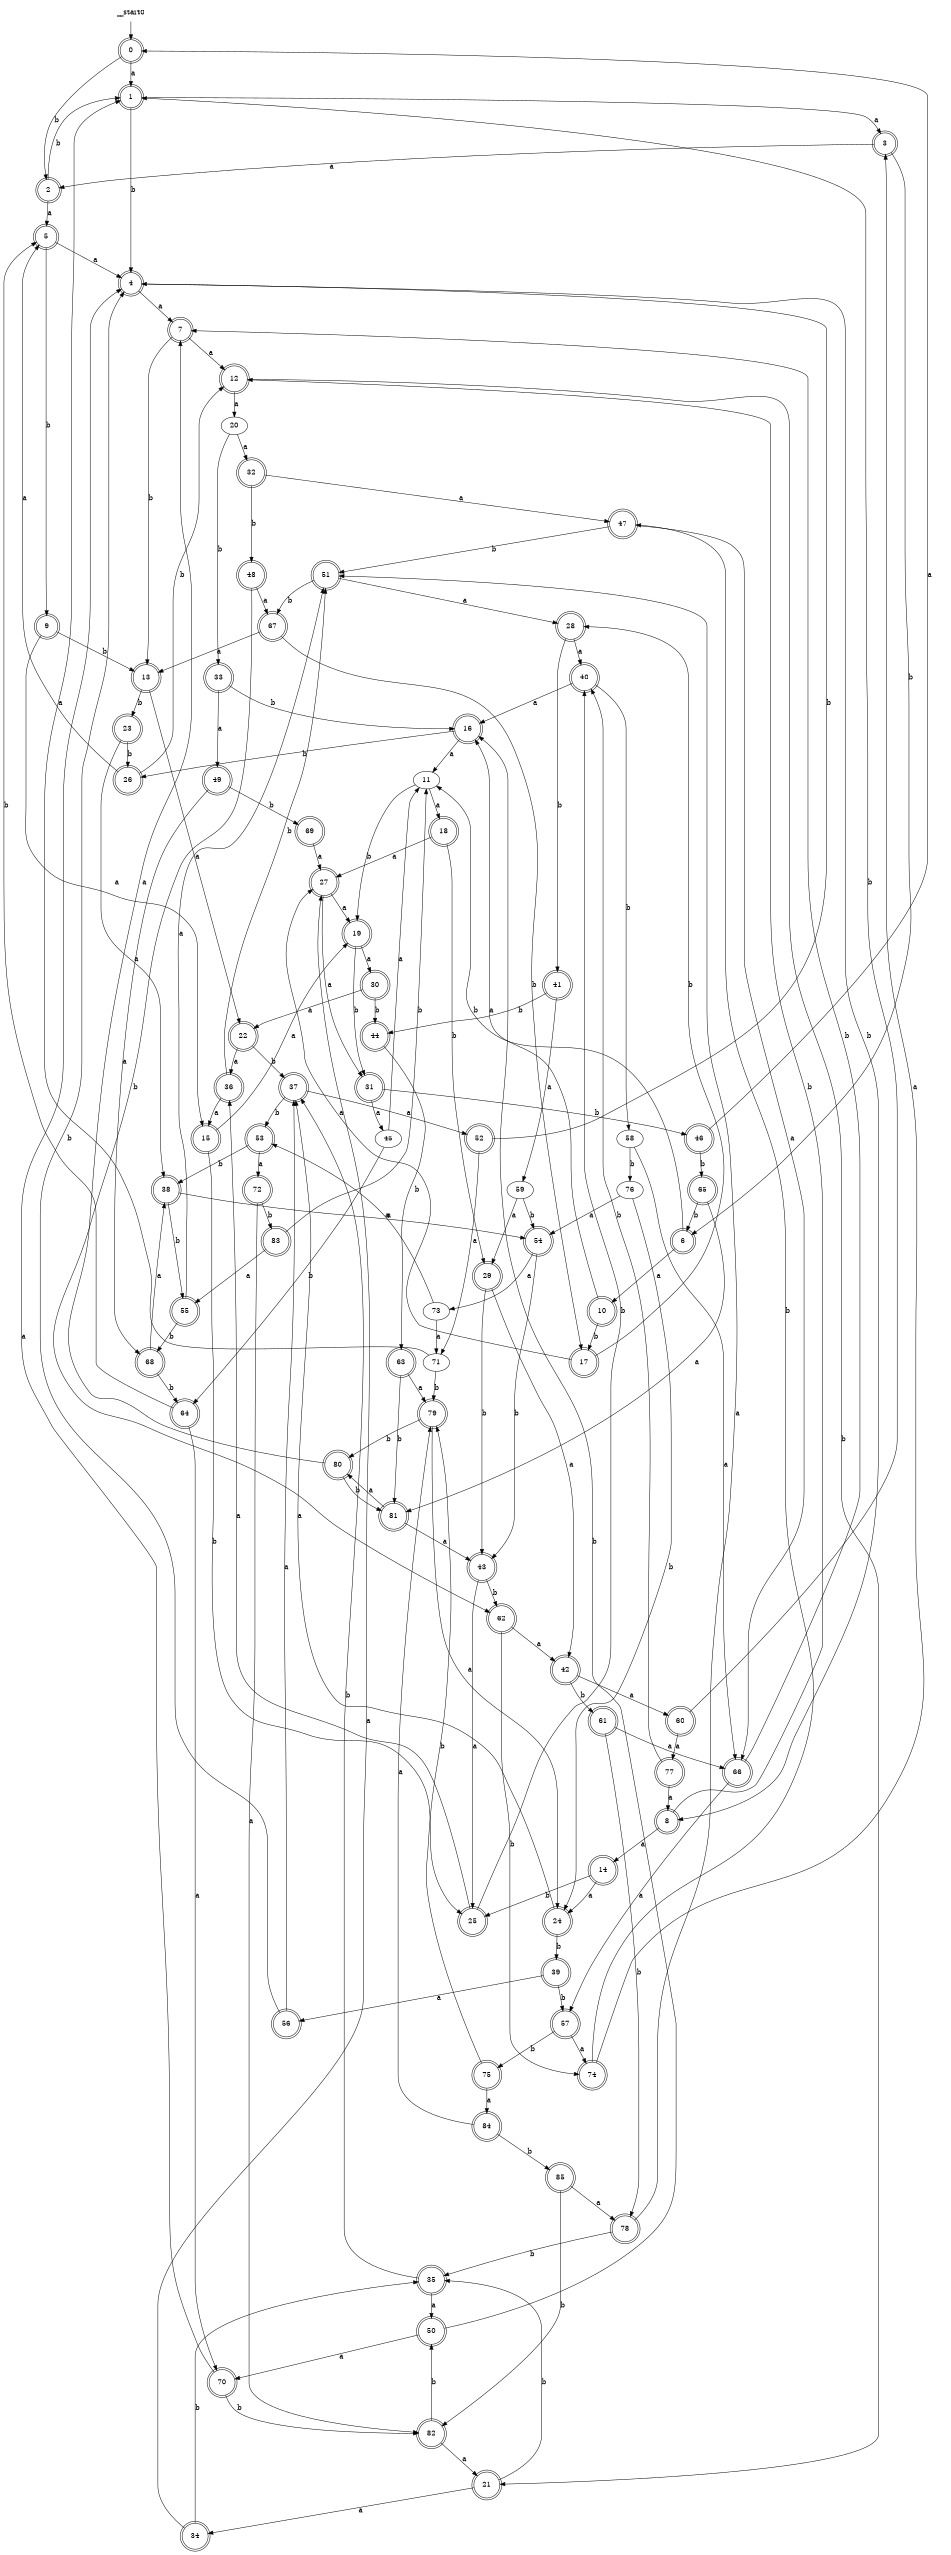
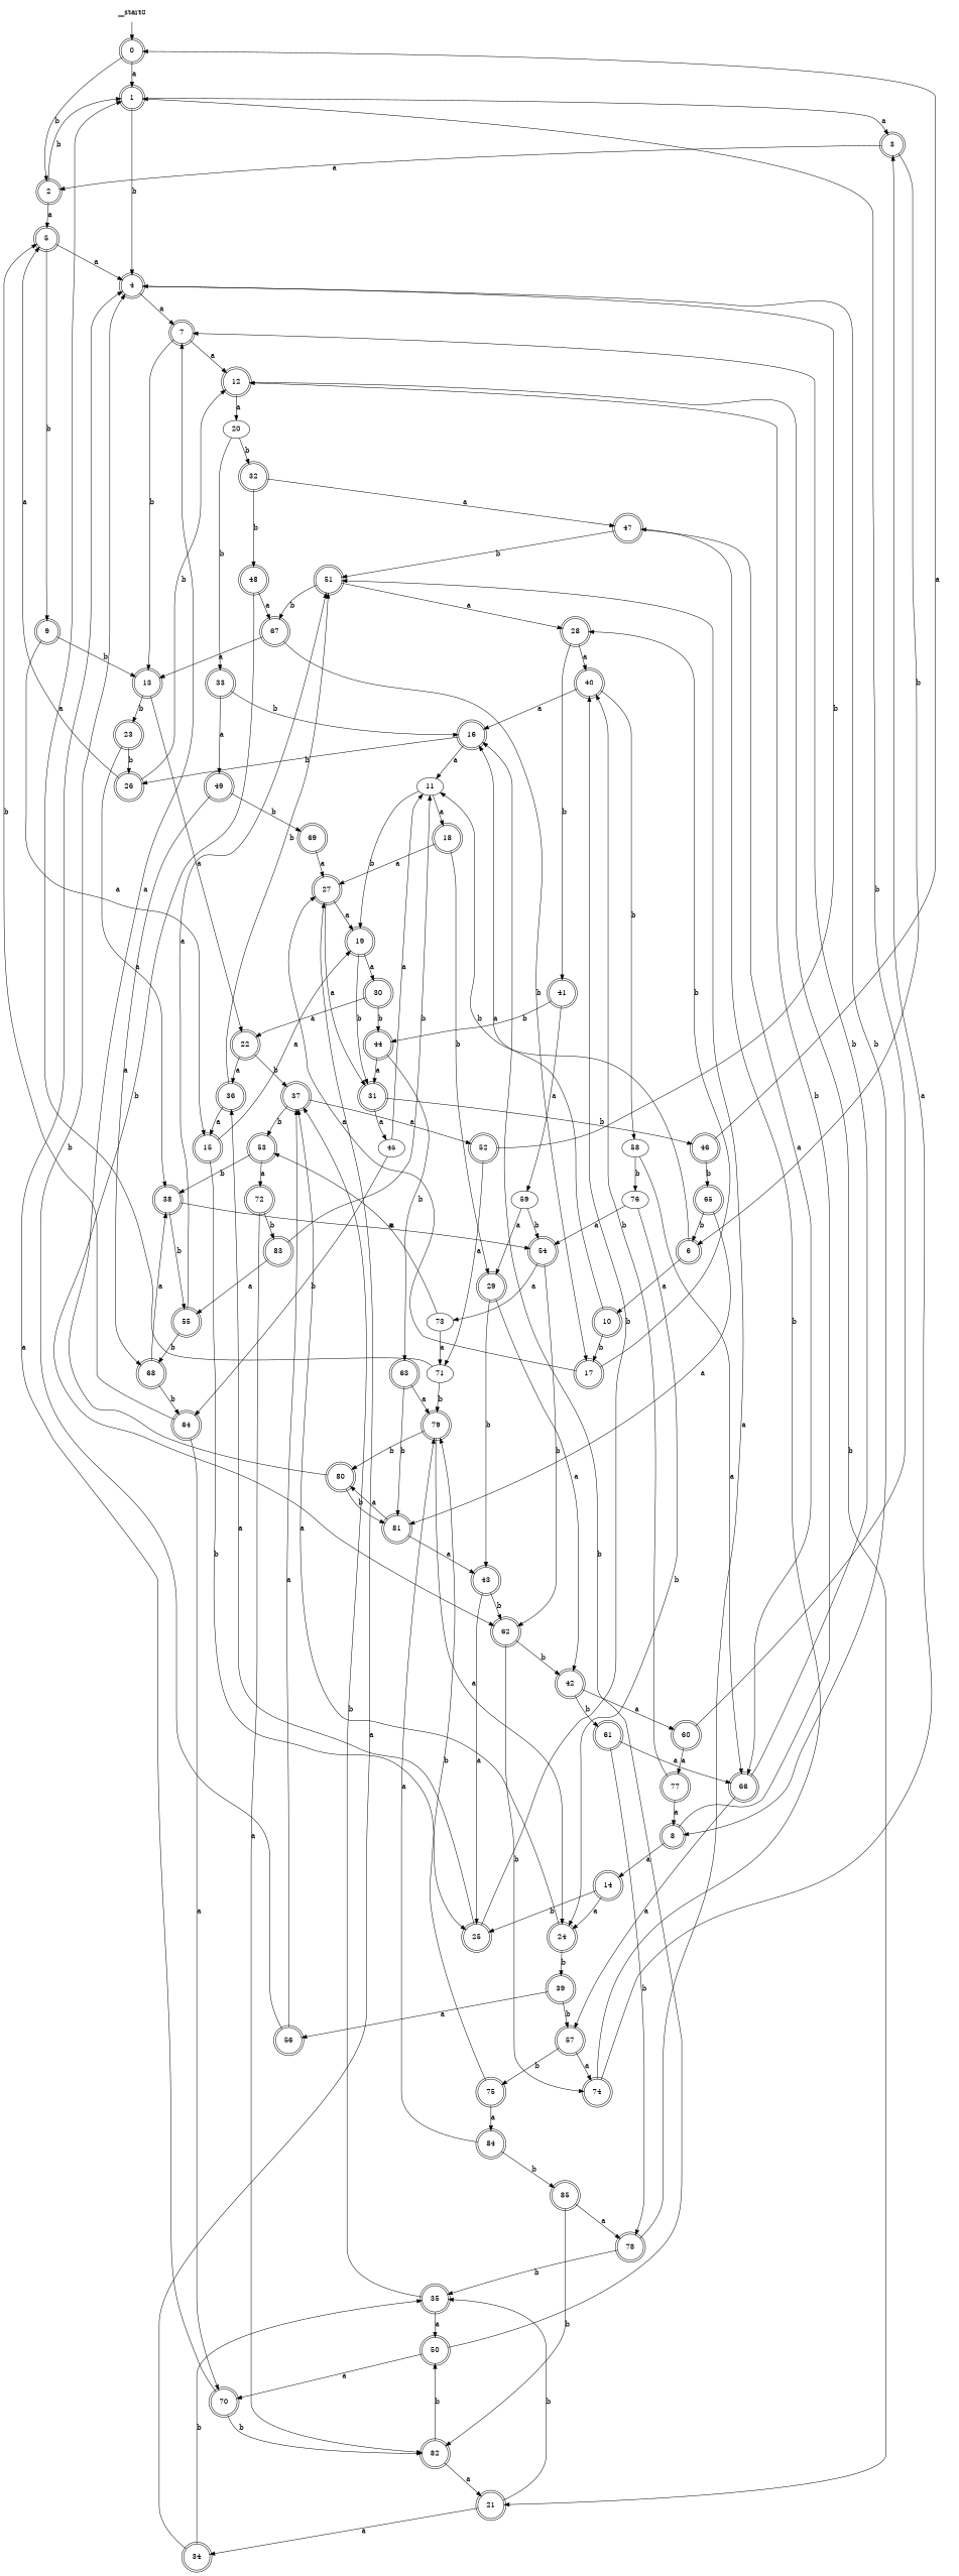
  digraph {
    node [shape=doublecircle]
    __start0 [shape=none]
    0
    1
    2
    3
    4
    5
    6
    7
    8
    9
    10
    11 [shape=""]
    12
    13
    14
    15
    16
    17
    18
    19
    20 [shape=""]
    21
    22
    23
    24
    25
    26
    27
    28
    29
    30
    31
    32
    33
    34
    35
    36
    37
    38
    39
    40
    41
    42
    43
    44
    45 [shape=""]
    46
    47
    48
    49
    50
    51
    52
    53
    54
    55
    56
    57
    58 [shape=""]
    59 [shape=""]
    60
    61
    62
    63
    64
    65
    66
    67
    68
    69
    70
    71 [shape=""]
    72
    73 [shape=""]
    74
    75
    76 [shape=""]
    77
    78
    79
    81
    82
    83
    84
    80
    85
    __start0 -> 0
    0 -> 1 [label=a]
    0 -> 2 [label=b]
    1 -> 3 [label=a]
    1 -> 4 [label=b]
    2 -> 1 [label=b]
    2 -> 5 [label=a]
    3 -> 2 [label=a]
    3 -> 6 [label=b]
    4 -> 7 [label=a]
    4 -> 8 [label=b]
    5 -> 4 [label=a]
    5 -> 9 [label=b]
    6 -> 10 [label=a]
    6 -> 11 [label=b]
    7 -> 12 [label=a]
    7 -> 13 [label=b]
    8 -> 12 [label=b]
    8 -> 14 [label=a]
    9 -> 13 [label=b]
    9 -> 15 [label=a]
    10 -> 16 [label=a]
    10 -> 17 [label=b]
    11 -> 18 [label=a]
    11 -> 19 [label=b]
    12 -> 20 [label=a]
    12 -> 21 [label=b]
    13 -> 22 [label=a]
    13 -> 23 [label=b]
    14 -> 24 [label=a]
    14 -> 25 [label=b]
    15 -> 19 [label=a]
    15 -> 25 [label=b]
    16 -> 11 [label=a]
    16 -> 26 [label=b]
    17 -> 27 [label=a]
    17 -> 28 [label=b]
    18 -> 27 [label=a]
    18 -> 29 [label=b]
    19 -> 30 [label=a]
    19 -> 31 [label=b]
-   20 -> 32 [label=a]
+   20 -> 32 [label=b]
    20 -> 33 [label=b]
    21 -> 34 [label=a]
    21 -> 35 [label=b]
    22 -> 36 [label=a]
    22 -> 37 [label=b]
    23 -> 26 [label=b]
    23 -> 38 [label=a]
    24 -> 37 [label=a]
    24 -> 39 [label=b]
    25 -> 36 [label=a]
    25 -> 40 [label=b]
    26 -> 5 [label=a]
    26 -> 12 [label=b]
    27 -> 19 [label=a]
    27 -> 31 [label=a]
    28 -> 40 [label=a]
    28 -> 41 [label=b]
    29 -> 42 [label=a]
    29 -> 43 [label=b]
    30 -> 22 [label=a]
    30 -> 44 [label=b]
    31 -> 45 [label=a]
    31 -> 46 [label=b]
    32 -> 47 [label=a]
    32 -> 48 [label=b]
    33 -> 16 [label=b]
    33 -> 49 [label=a]
    34 -> 27 [label=a]
    34 -> 35 [label=b]
    35 -> 37 [label=b]
    35 -> 50 [label=a]
    36 -> 15 [label=a]
    36 -> 51 [label=b]
    37 -> 52 [label=a]
    37 -> 53 [label=b]
    38 -> 54 [label=a]
    38 -> 55 [label=b]
    39 -> 56 [label=a]
    39 -> 57 [label=b]
    40 -> 16 [label=a]
    40 -> 58 [label=b]
    41 -> 44 [label=b]
    41 -> 59 [label=a]
    42 -> 60 [label=a]
    42 -> 61 [label=b]
    43 -> 25 [label=a]
    43 -> 62 [label=b]
+   44 -> 31 [label=a]
    44 -> 63 [label=b]
    45 -> 11 [label=a]
    45 -> 64 [label=b]
    46 -> 0 [label=a]
    46 -> 65 [label=b]
    47 -> 51 [label=b]
    47 -> 66 [label=a]
    48 -> 62 [label=b]
    48 -> 67 [label=a]
    49 -> 68 [label=a]
    49 -> 69 [label=b]
    50 -> 16 [label=b]
    50 -> 70 [label=a]
    51 -> 28 [label=a]
    51 -> 67 [label=b]
    52 -> 4 [label=b]
    52 -> 71 [label=a]
    53 -> 38 [label=b]
    53 -> 72 [label=a]
-   54 -> 43 [label=b]
+   54 -> 62 [label=b]
    54 -> 73 [label=a]
    55 -> 51 [label=a]
    55 -> 68 [label=b]
    56 -> 4 [label=b]
    56 -> 37 [label=a]
    57 -> 74 [label=a]
    57 -> 75 [label=b]
    58 -> 66 [label=a]
    58 -> 76 [label=b]
    59 -> 29 [label=a]
    59 -> 54 [label=b]
    60 -> 1 [label=b]
    60 -> 77 [label=a]
    61 -> 66 [label=a]
    61 -> 78 [label=b]
-   62 -> 42 [label=a]
+   62 -> 42 [label=b]
    62 -> 74 [label=b]
    63 -> 79 [label=a]
    63 -> 81 [label=b]
    64 -> 5 [label=b]
    64 -> 70 [label=a]
    65 -> 6 [label=b]
    65 -> 81 [label=a]
    66 -> 7 [label=b]
    66 -> 57 [label=a]
    67 -> 13 [label=a]
    67 -> 17 [label=b]
    68 -> 38 [label=a]
    68 -> 64 [label=b]
    69 -> 27 [label=a]
    70 -> 4 [label=a]
    70 -> 82 [label=b]
    71 -> 1 [label=a]
    71 -> 79 [label=b]
    72 -> 82 [label=a]
    72 -> 83 [label=b]
    73 -> 53 [label=a]
    73 -> 71 [label=a]
    74 -> 3 [label=a]
    74 -> 47 [label=b]
    75 -> 79 [label=b]
    75 -> 84 [label=a]
    76 -> 24 [label=b]
    76 -> 54 [label=a]
    77 -> 8 [label=a]
    77 -> 40 [label=b]
    78 -> 35 [label=b]
    78 -> 51 [label=a]
    79 -> 24 [label=a]
    79 -> 80 [label=b]
    81 -> 43 [label=a]
    81 -> 80 [label=a]
    82 -> 21 [label=a]
    82 -> 50 [label=b]
    83 -> 11 [label=b]
    83 -> 55 [label=a]
    84 -> 79 [label=a]
    84 -> 85 [label=b]
    80 -> 7 [label=a]
    80 -> 81 [label=b]
    85 -> 78 [label=a]
    85 -> 82 [label=b]
  }
